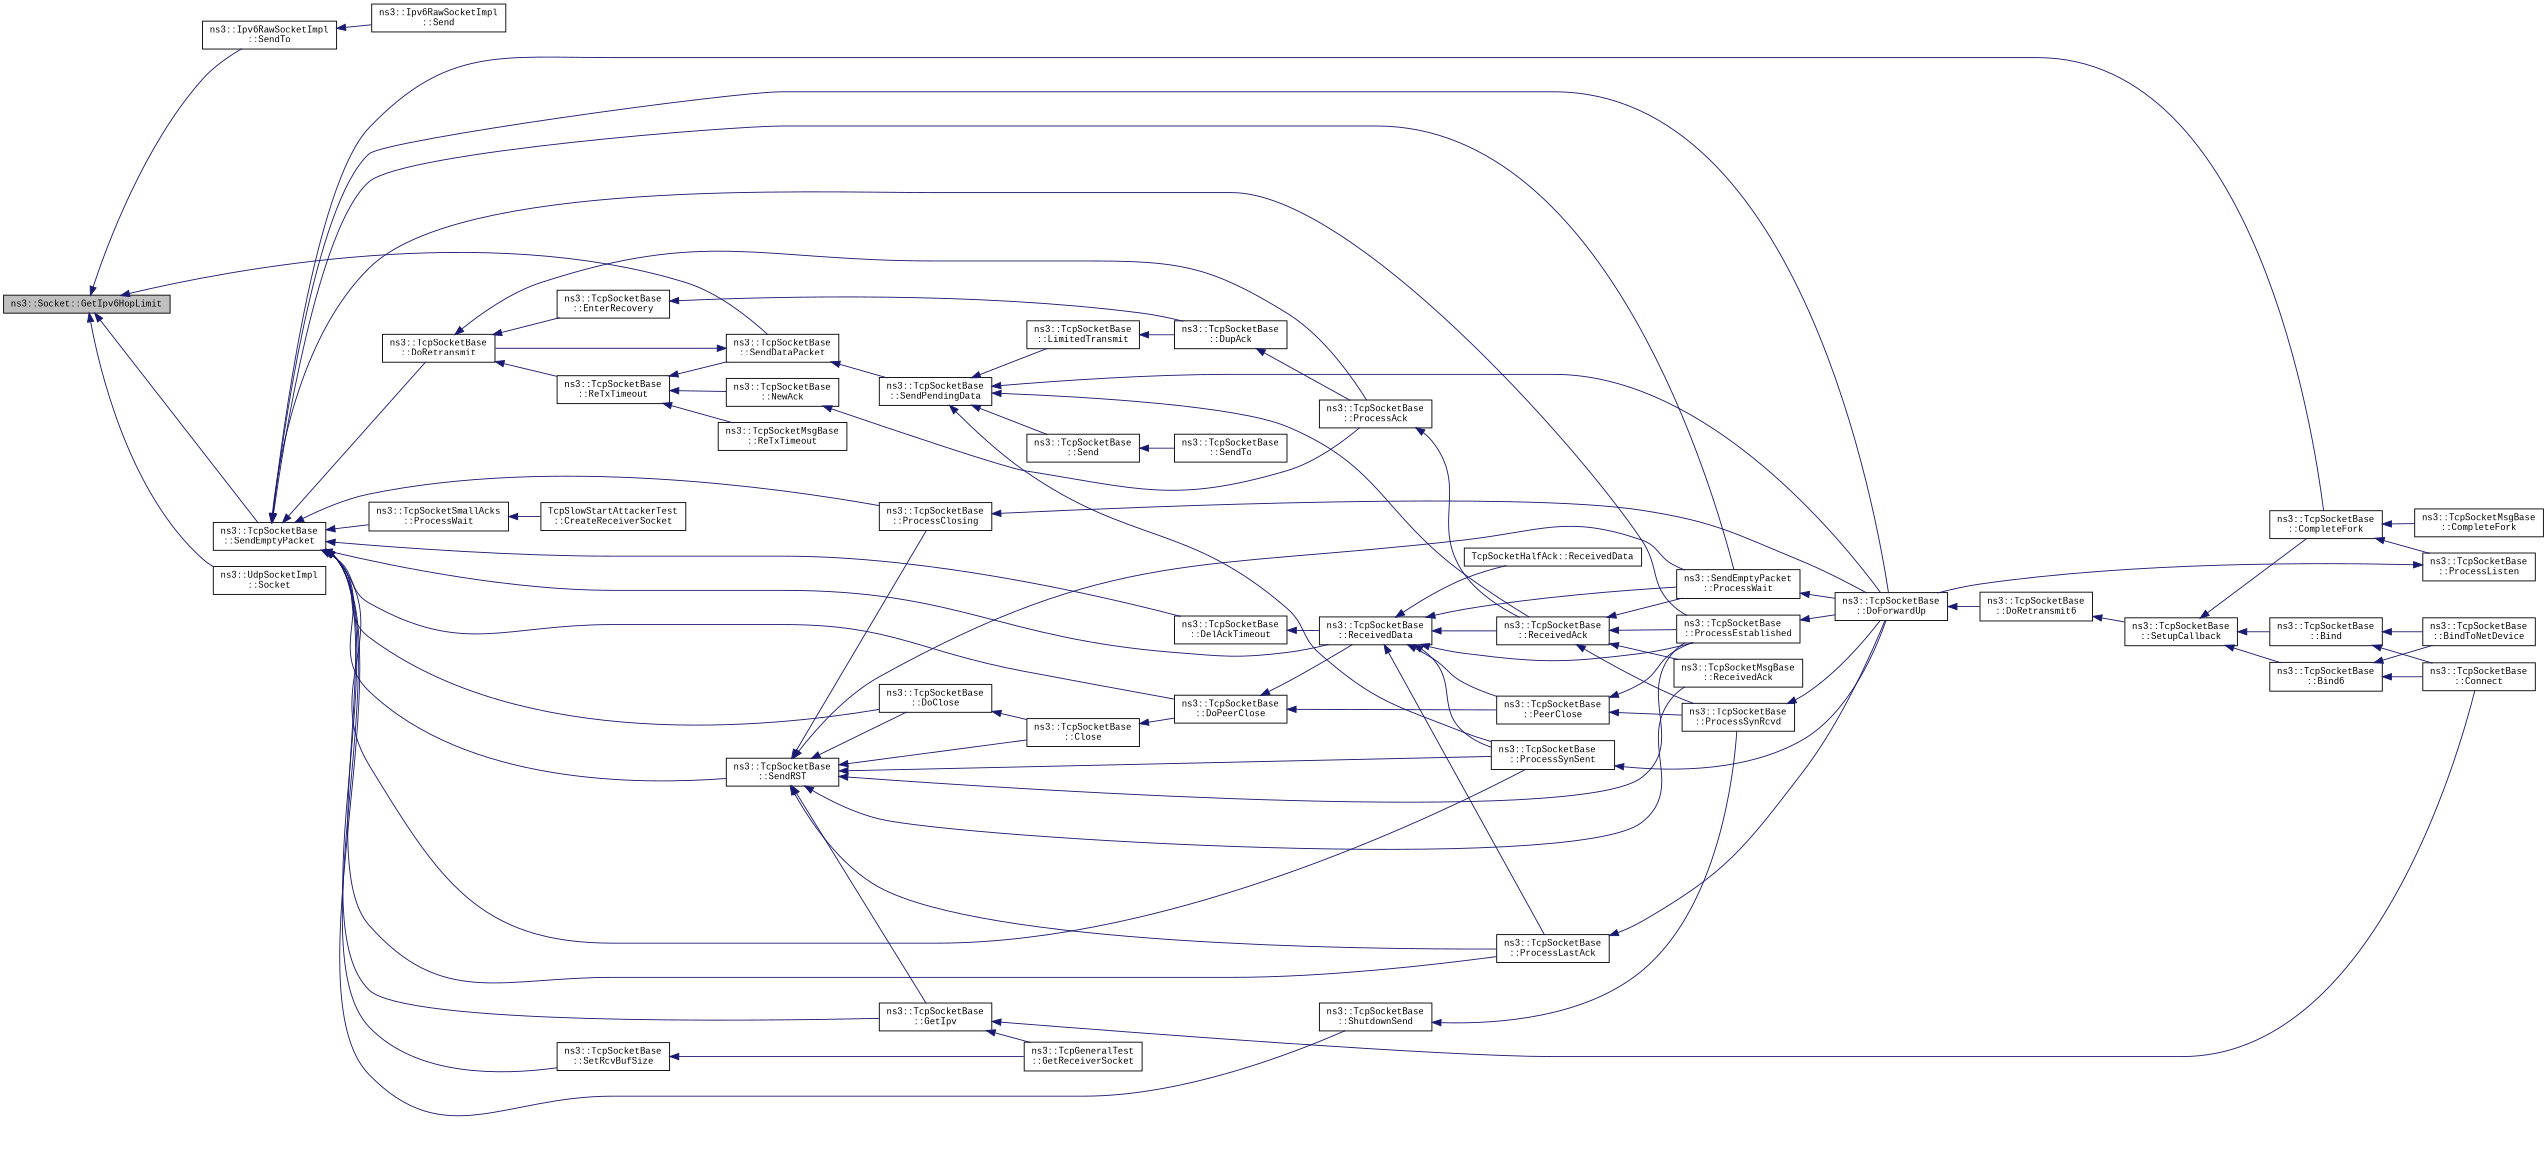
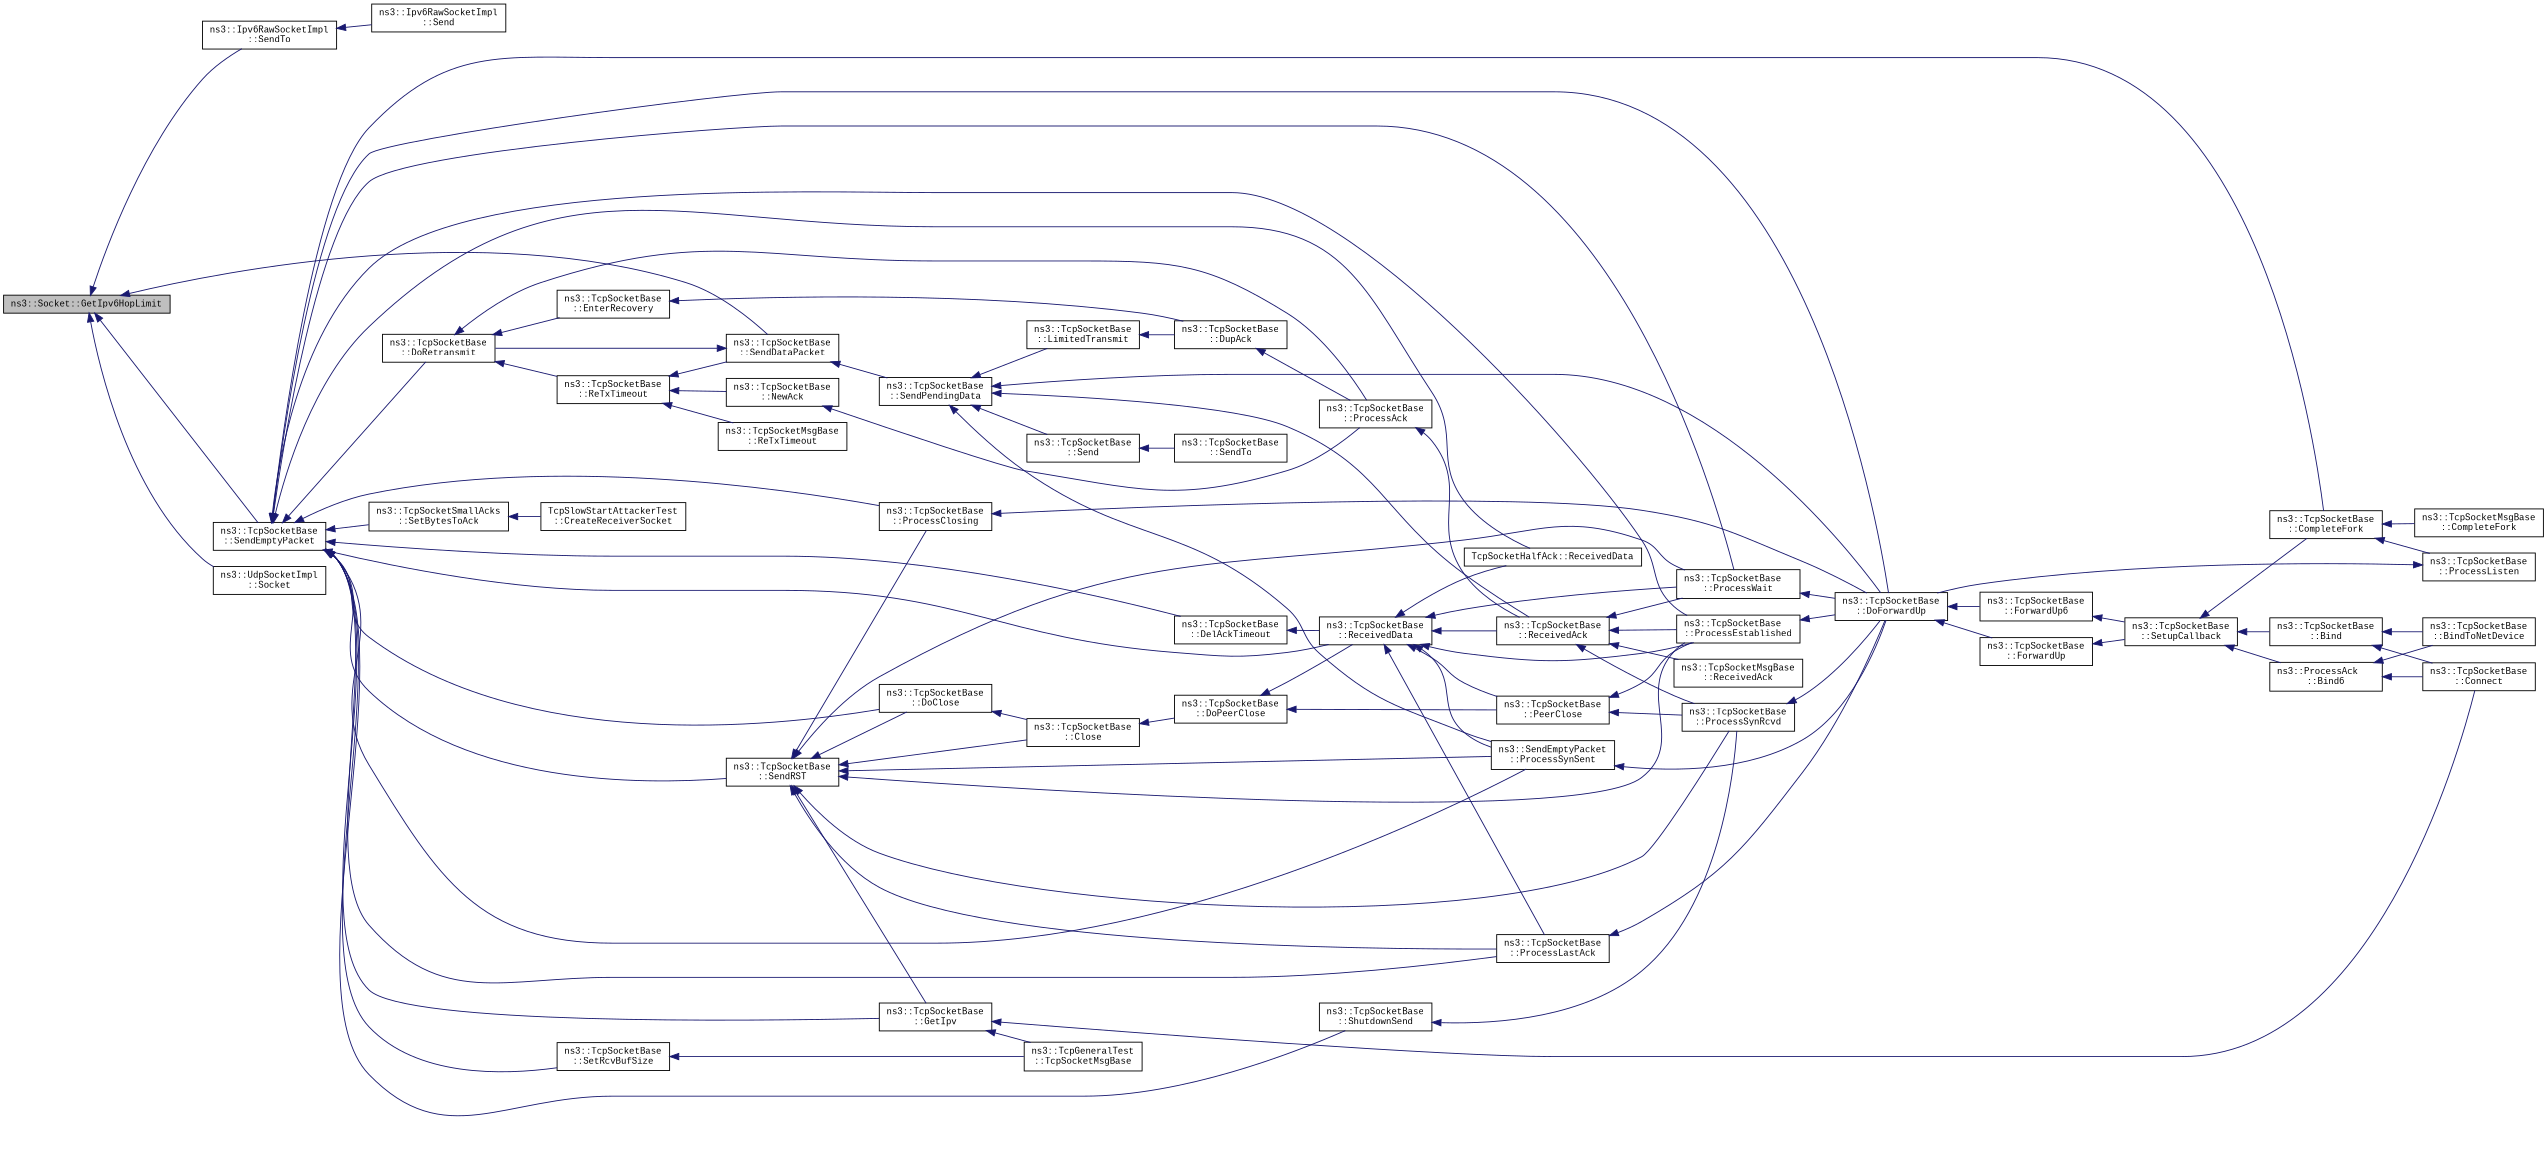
  digraph {
    fontname="Liberation Mono"
    rankdir=LR
    node [color=black fillcolor=white fontname="Liberation Mono" fontsize=10 shape=record style=filled]
    edge [color=midnightblue dir=back fontname="Liberation Mono" fontsize=10 labelfontname=Helvetica labelfontsize=10 style=solid]
    n1 [fillcolor=grey75 fontcolor=black height=0.2 label="ns3::Socket::GetIpv6HopLimit" width=0.4]
    n2 [height=0.2 label="ns3::Ipv6RawSocketImpl\l::SendTo" width=0.4]
    n3 [height=0.2 label="ns3::TcpSocketBase\l::SendEmptyPacket" width=0.4]
    n4 [height=0.2 label="ns3::TcpSocketBase\l::SendDataPacket" width=0.4]
    n5 [height=0.2 label="ns3::UdpSocketImpl\l::Socket" width=0.4]
    n6 [height=0.2 label="ns3::Ipv6RawSocketImpl\l::Send" width=0.4]
    n7 [height=0.2 label="ns3::TcpSocketBase\l::ShutdownSend" width=0.4]
    n8 [height=0.2 label="ns3::TcpSocketBase\l::GetIpv" width=0.4]
    n9 [height=0.2 label="ns3::TcpSocketBase\l::DoClose" width=0.4]
    n10 [height=0.2 label="ns3::TcpSocketBase\l::DoPeerClose" width=0.4]
    n11 [height=0.2 label="ns3::TcpSocketBase\l::ProcessEstablished" width=0.4]
    n12 [height=0.2 label="ns3::TcpSocketBase\l::DoForwardUp" width=0.4]
    n13 [height=0.2 label="ns3::TcpSocketBase\l::CompleteFork" width=0.4]
    n14 [height=0.2 label="ns3::TcpSocketBase\l::ReceivedData" width=0.4]
-   n15 [height=0.2 label="ns3::SendEmptyPacket\l::ProcessWait" width=0.4]
-   n16 [height=0.2 label="ns3::TcpSocketBase\l::ProcessSynSent" width=0.4]
+   n15 [height=0.2 label="ns3::TcpSocketBase\l::ProcessWait" width=0.4]
+   n16 [height=0.2 label="ns3::SendEmptyPacket\l::ProcessSynSent" width=0.4]
    n17 [height=0.2 label="ns3::TcpSocketBase\l::ProcessLastAck" width=0.4]
    n18 [height=0.2 label="ns3::TcpSocketBase\l::ProcessClosing" width=0.4]
    n19 [height=0.2 label="ns3::TcpSocketBase\l::SendRST" width=0.4]
    n20 [height=0.2 label="ns3::TcpSocketBase\l::DelAckTimeout" width=0.4]
    n21 [height=0.2 label="ns3::TcpSocketBase\l::DoRetransmit" width=0.4]
    n22 [height=0.2 label="ns3::TcpSocketBase\l::SetRcvBufSize" width=0.4]
-   n23 [height=0.2 label="ns3::TcpSocketSmallAcks\l::ProcessWait" width=0.4]
+   n23 [height=0.2 label="ns3::TcpSocketSmallAcks\l::SetBytesToAck" width=0.4]
    n24 [height=0.2 label="ns3::TcpSocketBase\l::SendPendingData" width=0.4]
    n25 [height=0.2 label="ns3::TcpSocketBase\l::ProcessSynRcvd" width=0.4]
    n26 [height=0.2 label="ns3::TcpSocketBase\l::Connect" width=0.4]
-   n27 [height=0.2 label="ns3::TcpGeneralTest\l::GetReceiverSocket" width=0.4]
+   n27 [height=0.2 label="ns3::TcpGeneralTest\l::TcpSocketMsgBase" width=0.4]
    n28 [height=0.2 label="ns3::TcpSocketBase\l::Close" width=0.4]
    n29 [height=0.2 label="ns3::TcpSocketBase\l::PeerClose" width=0.4]
-   n31 [height=0.2 label="ns3::TcpSocketBase\l::DoRetransmit6" width=0.4]
+   n30 [height=0.2 label="ns3::TcpSocketBase\l::ForwardUp" width=0.4]
+   n31 [height=0.2 label="ns3::TcpSocketBase\l::ForwardUp6" width=0.4]
    n32 [height=0.2 label="ns3::TcpSocketBase\l::ProcessListen" width=0.4]
    n33 [height=0.2 label="ns3::TcpSocketMsgBase\l::CompleteFork" width=0.4]
    n34 [height=0.2 label="ns3::TcpSocketBase\l::ReceivedAck" width=0.4]
    n35 [height=0.2 label="TcpSocketHalfAck::ReceivedData" width=0.4]
    n36 [height=0.2 label="ns3::TcpSocketBase\l::EnterRecovery" width=0.4]
    n37 [height=0.2 label="ns3::TcpSocketBase\l::ProcessAck" width=0.4]
    n38 [height=0.2 label="ns3::TcpSocketBase\l::ReTxTimeout" width=0.4]
    n39 [height=0.2 label="TcpSlowStartAttackerTest\l::CreateReceiverSocket" width=0.4]
    n40 [height=0.2 label="ns3::TcpSocketBase\l::SetupCallback" width=0.4]
    n41 [height=0.2 label="ns3::TcpSocketBase\l::Bind" width=0.4]
-   n42 [height=0.2 label="ns3::TcpSocketBase\l::Bind6" width=0.4]
+   n42 [height=0.2 label="ns3::ProcessAck\l::Bind6" width=0.4]
    n43 [height=0.2 label="ns3::TcpSocketBase\l::BindToNetDevice" width=0.4]
    n44 [height=0.2 label="ns3::TcpSocketMsgBase\l::ReceivedAck" width=0.4]
    n45 [height=0.2 label="ns3::TcpSocketBase\l::DupAck" width=0.4]
    n46 [height=0.2 label="ns3::TcpSocketBase\l::NewAck" width=0.4]
    n47 [height=0.2 label="ns3::TcpSocketMsgBase\l::ReTxTimeout" width=0.4]
    n48 [height=0.2 label="ns3::TcpSocketBase\l::Send" width=0.4]
    n49 [height=0.2 label="ns3::TcpSocketBase\l::LimitedTransmit" width=0.4]
    n50 [height=0.2 label="ns3::TcpSocketBase\l::SendTo" width=0.4]
    n1 -> n2
    n1 -> n3
    n1 -> n4
    n1 -> n5
    n2 -> n6
    n3 -> n7
    n3 -> n8
    n3 -> n9
-   n3 -> n10
+   n3 -> n35
    n3 -> n11
    n3 -> n12
    n3 -> n13
    n3 -> n14
    n3 -> n15
    n3 -> n16
    n3 -> n17
    n3 -> n18
    n3 -> n19
    n3 -> n20
    n3 -> n21
    n3 -> n22
    n3 -> n23
    n4 -> n21
    n4 -> n24
    n7 -> n25
    n8 -> n26
    n8 -> n27
    n9 -> n28
    n10 -> n14
    n10 -> n29
    n11 -> n12
+   n12 -> n30
    n12 -> n31
    n13 -> n32
    n13 -> n33
    n14 -> n11
    n14 -> n15
    n14 -> n16
    n14 -> n17
    n14 -> n29
    n14 -> n34
    n14 -> n35
    n15 -> n12
    n16 -> n12
    n17 -> n12
    n18 -> n12
    n19 -> n8
    n19 -> n9
    n19 -> n11
    n19 -> n15
    n19 -> n16
    n19 -> n17
    n19 -> n18
-   n19 -> n44
+   n19 -> n25
    n19 -> n28
    n20 -> n14
    n21 -> n36
    n21 -> n37
    n21 -> n38
    n22 -> n27
    n23 -> n39
    n24 -> n12
    n24 -> n16
    n24 -> n34
    n24 -> n48
    n24 -> n49
    n25 -> n12
    n28 -> n10
    n29 -> n11
    n29 -> n25
+   n30 -> n40
    n31 -> n40
    n32 -> n12
    n34 -> n11
    n34 -> n15
    n34 -> n25
    n34 -> n44
    n36 -> n45
    n37 -> n34
    n38 -> n4
    n38 -> n46
    n38 -> n47
    n40 -> n13
    n40 -> n41
    n40 -> n42
    n41 -> n26
    n41 -> n43
    n42 -> n26
    n42 -> n43
    n45 -> n37
    n46 -> n37
    n48 -> n50
    n49 -> n45
  }
